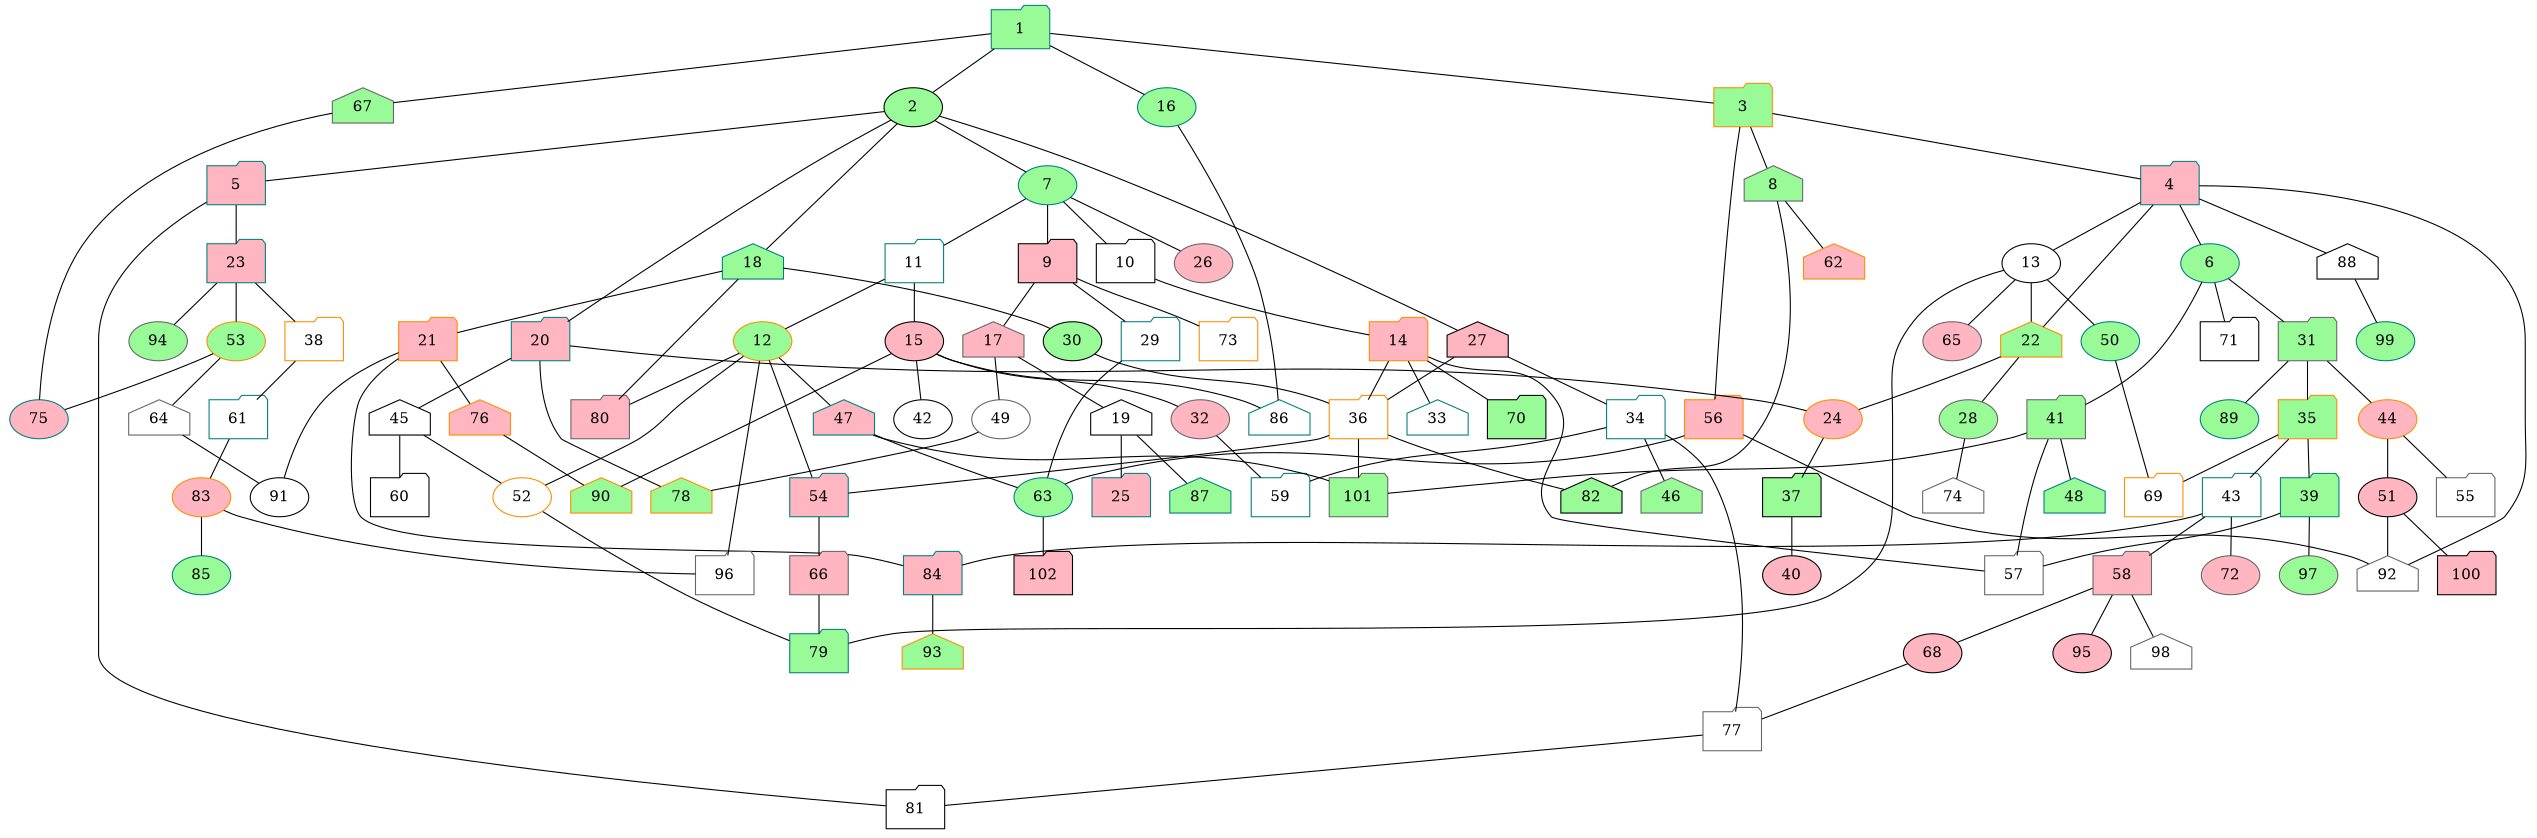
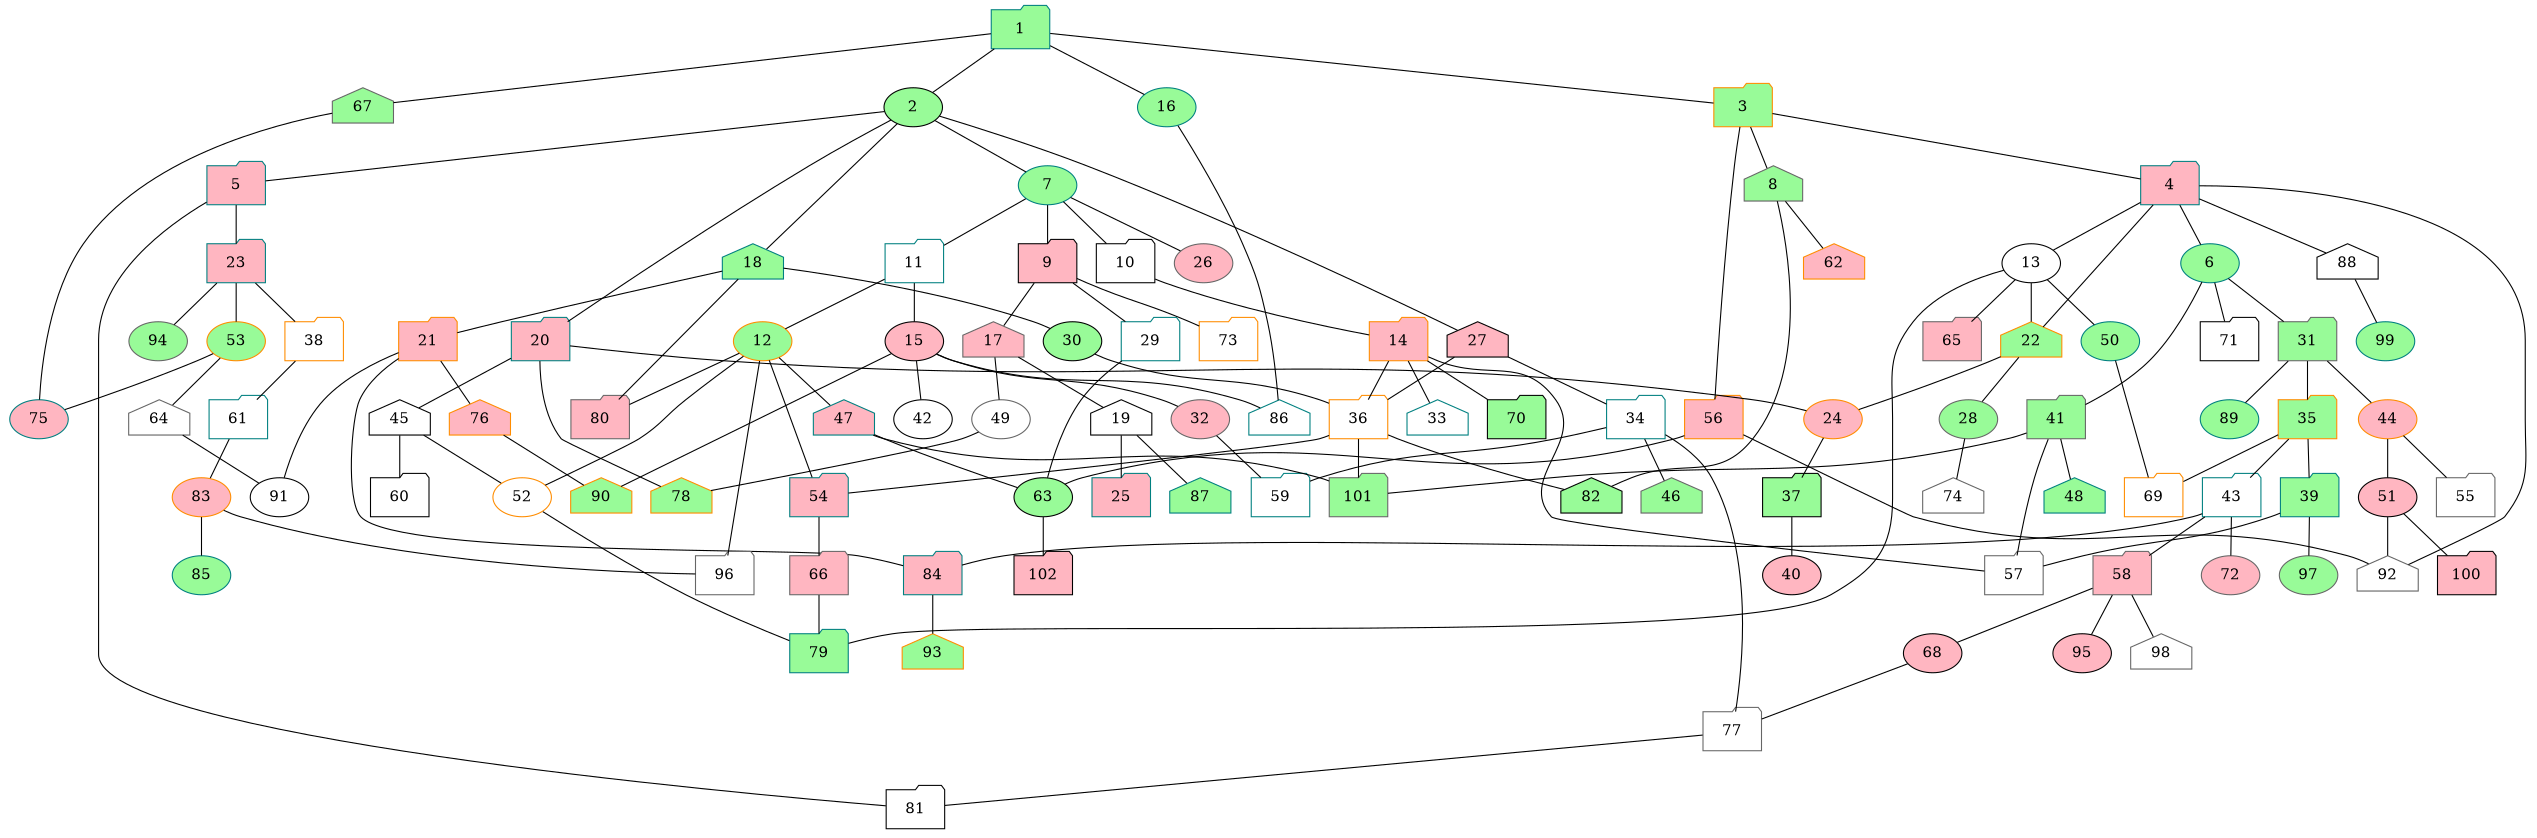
  graph {
    node [color=teal fillcolor=palegreen shape=folder style=filled]
    2 [color=black shape=ellipse]
    1
    3 [color=darkorange]
    16 [shape=ellipse]
    67 [color=gray40 shape=house]
    5 [fillcolor=lightpink]
    7 [shape=ellipse]
    18 [shape=house]
    20 [fillcolor=lightpink]
    27 [color=black fillcolor=lightpink shape=house]
    4 [fillcolor=lightpink]
    8 [color=gray40 shape=house]
    56 [color=darkorange fillcolor=lightpink]
    86 [fillcolor=white shape=house]
    75 [fillcolor=lightpink shape=ellipse]
    23 [fillcolor=lightpink]
    81 [color=black fillcolor=white]
    9 [color=black fillcolor=lightpink]
    10 [color=black fillcolor=white]
    11 [fillcolor=white]
    26 [color=gray40 fillcolor=lightpink shape=ellipse]
    80 [color=gray40 fillcolor=lightpink]
    21 [color=darkorange fillcolor=lightpink]
    30 [color=black shape=ellipse]
    24 [color=darkorange fillcolor=lightpink shape=ellipse]
    45 [color=black fillcolor=white shape=house]
    78 [color=darkorange shape=house]
    36 [color=darkorange fillcolor=white]
    34 [fillcolor=white]
    6 [shape=ellipse]
    13 [color=black fillcolor=white shape=ellipse]
    22 [color=darkorange shape=house]
    88 [color=black fillcolor=white shape=house]
    92 [color=gray40 fillcolor=white shape=house]
    62 [color=darkorange fillcolor=lightpink shape=house]
    82 [color=black shape=house]
-   63 [shape=ellipse]
+   63 [color=black shape=ellipse]
    31 [color=gray40]
    41 [color=gray40]
    71 [color=black fillcolor=white]
    50 [shape=ellipse]
-   65 [color=gray40 fillcolor=lightpink shape=ellipse]
+   65 [color=gray40 fillcolor=lightpink]
    79
    28 [color=gray40 shape=ellipse]
    99 [shape=ellipse]
    38 [color=darkorange fillcolor=white]
    53 [color=darkorange shape=ellipse]
    94 [color=gray40 shape=ellipse]
    35 [color=darkorange]
    44 [color=darkorange fillcolor=lightpink shape=ellipse]
    89 [shape=ellipse]
    57 [color=gray40 fillcolor=white]
    101 [color=gray40]
    48 [shape=house]
    17 [color=gray40 fillcolor=lightpink shape=house]
    29 [fillcolor=white]
    73 [color=darkorange fillcolor=white]
    14 [color=darkorange fillcolor=lightpink]
    12 [color=darkorange shape=ellipse]
    15 [color=black fillcolor=lightpink shape=ellipse]
    19 [color=black fillcolor=white shape=house]
    49 [color=gray40 fillcolor=white shape=ellipse]
    33 [fillcolor=white shape=house]
    70 [color=black]
    47 [fillcolor=lightpink shape=house]
    52 [color=darkorange fillcolor=white shape=ellipse]
    54 [fillcolor=lightpink]
    96 [color=gray40 fillcolor=white]
    32 [color=gray40 fillcolor=lightpink shape=ellipse]
    42 [color=black fillcolor=white shape=ellipse]
    90 [color=darkorange shape=house]
    66 [color=gray40 fillcolor=lightpink]
    69 [color=darkorange fillcolor=white]
    59 [fillcolor=white]
    25 [fillcolor=lightpink]
    87 [shape=house]
    76 [color=darkorange fillcolor=lightpink shape=house]
    84 [fillcolor=lightpink]
    91 [color=black fillcolor=white shape=ellipse]
    37 [color=black]
    60 [color=black fillcolor=white]
    93 [color=darkorange shape=house]
    74 [color=gray40 fillcolor=white shape=house]
    61 [fillcolor=white]
    64 [color=gray40 fillcolor=white shape=house]
    40 [color=black fillcolor=lightpink shape=ellipse]
    46 [color=gray40 shape=house]
    77 [color=gray40 fillcolor=white]
    102 [color=black fillcolor=lightpink]
    39
    43 [fillcolor=white]
    51 [color=black fillcolor=lightpink shape=ellipse]
    55 [color=gray40 fillcolor=white]
    97 [color=gray40 shape=ellipse]
    58 [color=gray40 fillcolor=lightpink]
    72 [color=gray40 fillcolor=lightpink shape=ellipse]
    83 [color=darkorange fillcolor=lightpink shape=ellipse]
    68 [color=black fillcolor=lightpink shape=ellipse]
    95 [color=black fillcolor=lightpink shape=ellipse]
    98 [color=gray40 fillcolor=white shape=house]
    100 [color=black fillcolor=lightpink]
    85 [shape=ellipse]
    2 -- 5
    2 -- 7
    2 -- 18
    2 -- 20
    2 -- 27
    1 -- 2
    1 -- 3
    1 -- 16
    1 -- 67
    3 -- 4
    3 -- 8
    3 -- 56
    16 -- 86
    67 -- 75
    5 -- 23
    5 -- 81
    7 -- 9
    7 -- 10
    7 -- 11
    7 -- 26
    18 -- 80
    18 -- 21
    18 -- 30
    20 -- 24
    20 -- 45
    20 -- 78
    27 -- 36
    27 -- 34
    4 -- 6
    4 -- 13
    4 -- 22
    4 -- 88
    4 -- 92
    8 -- 62
    8 -- 82
    56 -- 92
    56 -- 63
    23 -- 38
    23 -- 53
    23 -- 94
    9 -- 17
    9 -- 29
    9 -- 73
    10 -- 14
    11 -- 12
    11 -- 15
    21 -- 76
    21 -- 84
    21 -- 91
    30 -- 36
    24 -- 37
    45 -- 52
    45 -- 60
    36 -- 82
    36 -- 101
    36 -- 54
    34 -- 59
    34 -- 46
    34 -- 77
    6 -- 31
    6 -- 41
    6 -- 71
    13 -- 22
    13 -- 50
    13 -- 65
    13 -- 79
    22 -- 24
    22 -- 28
    88 -- 99
    63 -- 102
    31 -- 35
    31 -- 44
    31 -- 89
    41 -- 57
    41 -- 101
    41 -- 48
    50 -- 69
    28 -- 74
    38 -- 61
    53 -- 75
    53 -- 64
    35 -- 69
    35 -- 39
    35 -- 43
    44 -- 51
    44 -- 55
    17 -- 19
    17 -- 49
    29 -- 63
    14 -- 36
    14 -- 57
    14 -- 33
    14 -- 70
    12 -- 80
    12 -- 47
    12 -- 52
    12 -- 54
    12 -- 96
    15 -- 86
    15 -- 32
    15 -- 42
    15 -- 90
    19 -- 25
    19 -- 87
    49 -- 78
    47 -- 63
    47 -- 101
    52 -- 79
    54 -- 66
    32 -- 59
    66 -- 79
    76 -- 90
    84 -- 93
    37 -- 40
    61 -- 83
    64 -- 91
    77 -- 81
    39 -- 57
    39 -- 97
    43 -- 84
    43 -- 58
    43 -- 72
    51 -- 92
    51 -- 100
    58 -- 68
    58 -- 95
    58 -- 98
    83 -- 96
    83 -- 85
    68 -- 77
  }
